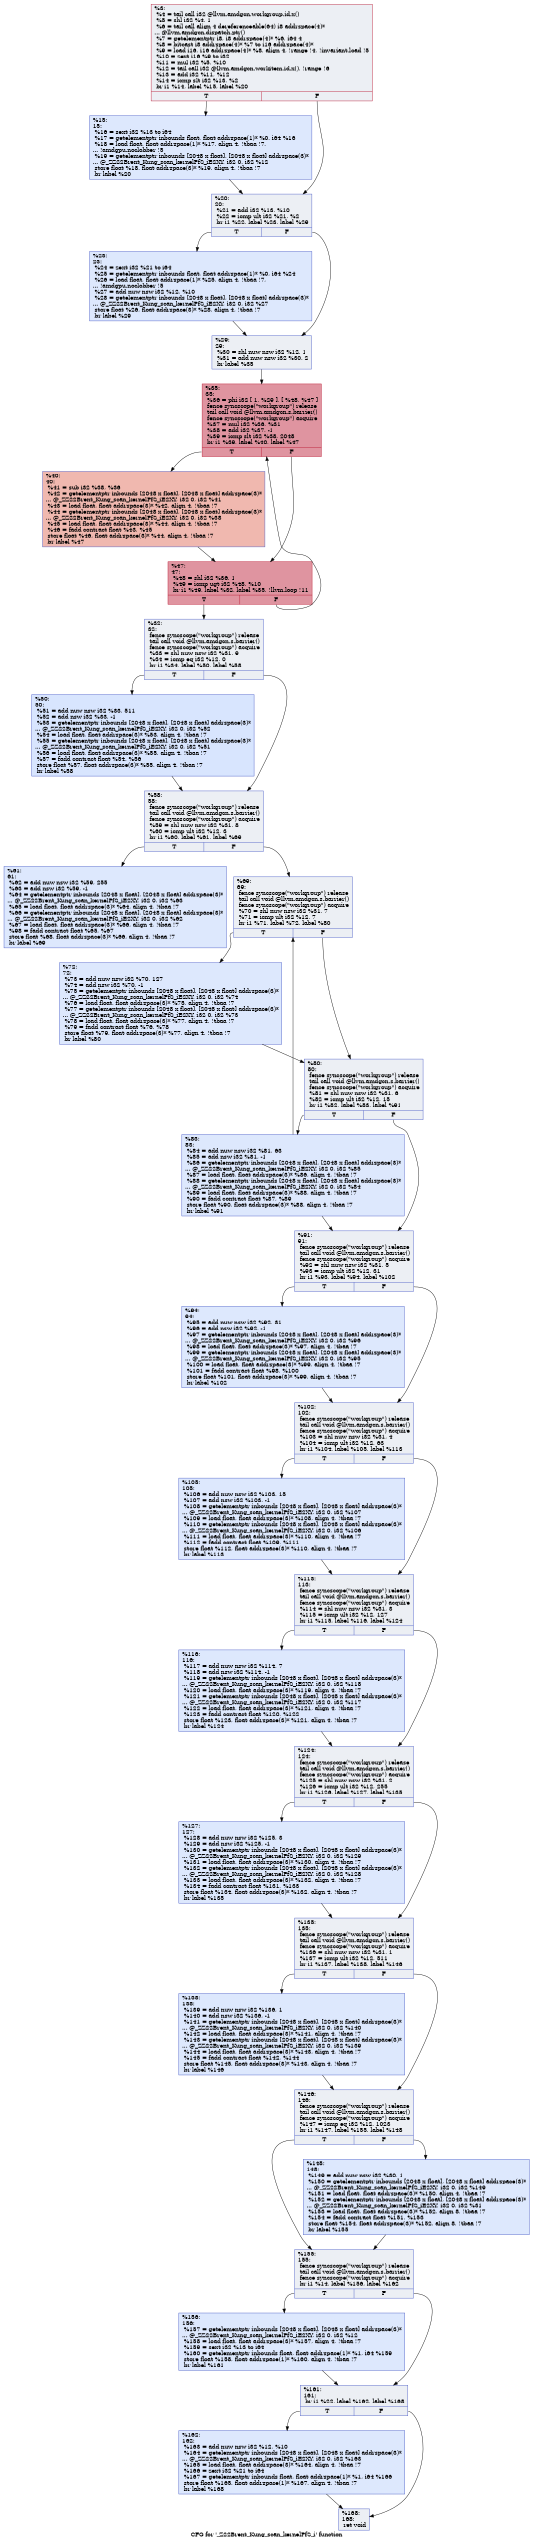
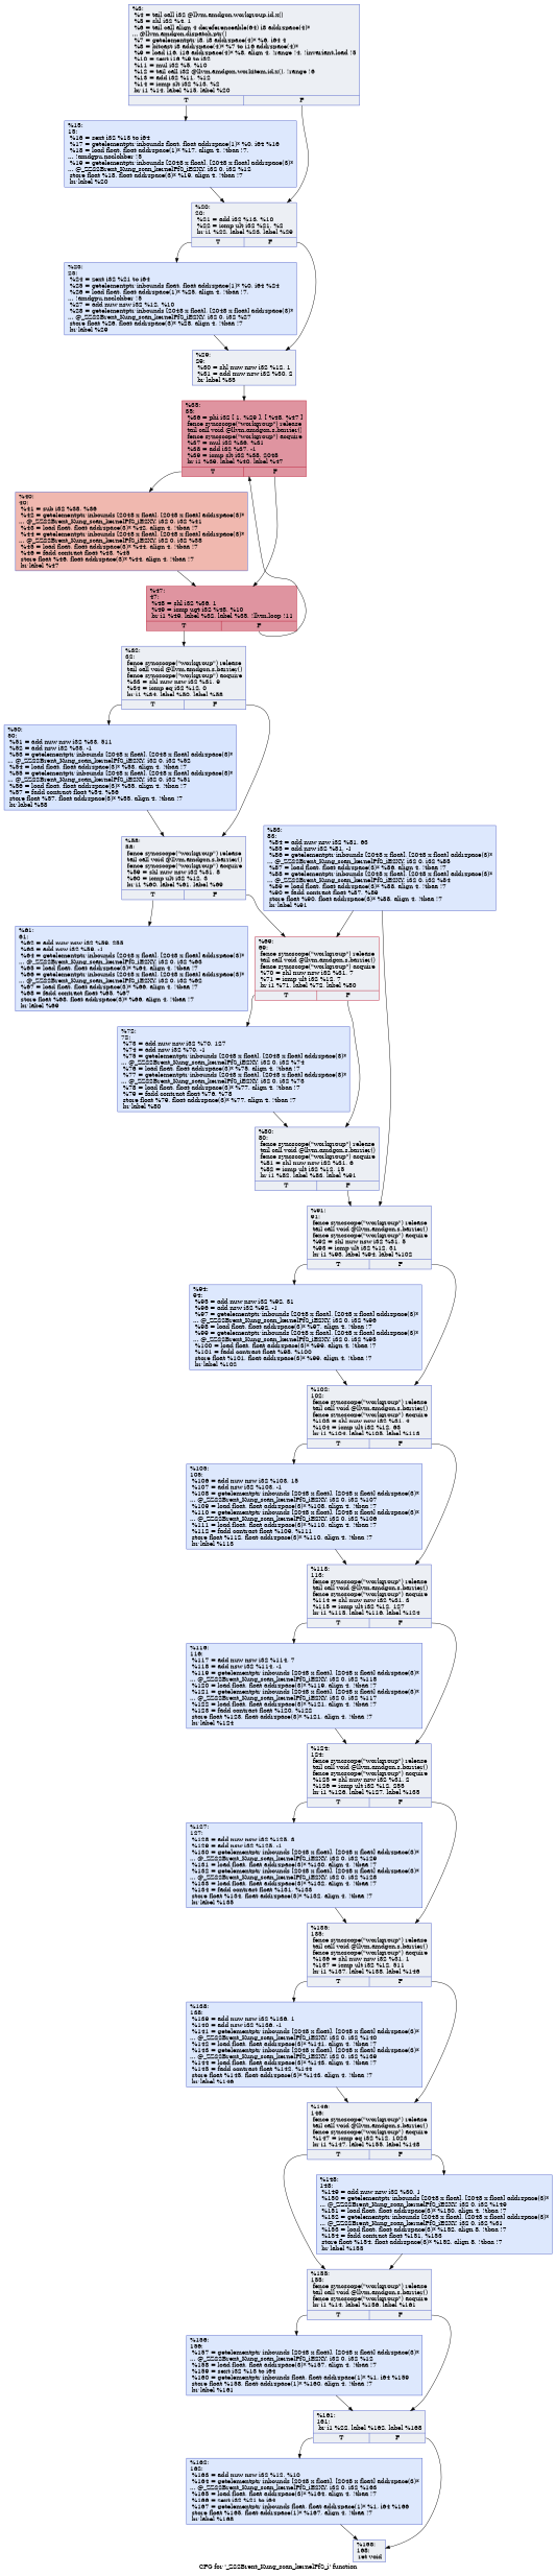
  digraph {
    label="CFG for '_Z22Brent_Kung_scan_kernelPfS_i' function"
    node [color="#3d50c3ff" fillcolor="#d4dbe670" shape=record style=filled]
-   n1 [color="#b70d28ff" label="{%3:\l  %4 = tail call i32 @llvm.amdgcn.workgroup.id.x()\l  %5 = shl i32 %4, 1\l  %6 = tail call align 4 dereferenceable(64) i8 addrspace(4)*\l... @llvm.amdgcn.dispatch.ptr()\l  %7 = getelementptr i8, i8 addrspace(4)* %6, i64 4\l  %8 = bitcast i8 addrspace(4)* %7 to i16 addrspace(4)*\l  %9 = load i16, i16 addrspace(4)* %8, align 4, !range !4, !invariant.load !5\l  %10 = zext i16 %9 to i32\l  %11 = mul i32 %5, %10\l  %12 = tail call i32 @llvm.amdgcn.workitem.id.x(), !range !6\l  %13 = add i32 %11, %12\l  %14 = icmp slt i32 %13, %2\l  br i1 %14, label %15, label %20\l|{<s0>T|<s1>F}}"]
+   n1 [label="{%3:\l  %4 = tail call i32 @llvm.amdgcn.workgroup.id.x()\l  %5 = shl i32 %4, 1\l  %6 = tail call align 4 dereferenceable(64) i8 addrspace(4)*\l... @llvm.amdgcn.dispatch.ptr()\l  %7 = getelementptr i8, i8 addrspace(4)* %6, i64 4\l  %8 = bitcast i8 addrspace(4)* %7 to i16 addrspace(4)*\l  %9 = load i16, i16 addrspace(4)* %8, align 4, !range !4, !invariant.load !5\l  %10 = zext i16 %9 to i32\l  %11 = mul i32 %5, %10\l  %12 = tail call i32 @llvm.amdgcn.workitem.id.x(), !range !6\l  %13 = add i32 %11, %12\l  %14 = icmp slt i32 %13, %2\l  br i1 %14, label %15, label %20\l|{<s0>T|<s1>F}}"]
    n2 [fillcolor="#b2ccfb70" label="{%15:\l15:                                               \l  %16 = sext i32 %13 to i64\l  %17 = getelementptr inbounds float, float addrspace(1)* %0, i64 %16\l  %18 = load float, float addrspace(1)* %17, align 4, !tbaa !7,\l... !amdgpu.noclobber !5\l  %19 = getelementptr inbounds [2048 x float], [2048 x float] addrspace(3)*\l... @_ZZ22Brent_Kung_scan_kernelPfS_iE2XY, i32 0, i32 %12\l  store float %18, float addrspace(3)* %19, align 4, !tbaa !7\l  br label %20\l}"]
    n3 [label="{%20:\l20:                                               \l  %21 = add i32 %13, %10\l  %22 = icmp ult i32 %21, %2\l  br i1 %22, label %23, label %29\l|{<s0>T|<s1>F}}"]
    n4 [fillcolor="#b2ccfb70" label="{%23:\l23:                                               \l  %24 = zext i32 %21 to i64\l  %25 = getelementptr inbounds float, float addrspace(1)* %0, i64 %24\l  %26 = load float, float addrspace(1)* %25, align 4, !tbaa !7,\l... !amdgpu.noclobber !5\l  %27 = add nuw nsw i32 %12, %10\l  %28 = getelementptr inbounds [2048 x float], [2048 x float] addrspace(3)*\l... @_ZZ22Brent_Kung_scan_kernelPfS_iE2XY, i32 0, i32 %27\l  store float %26, float addrspace(3)* %28, align 4, !tbaa !7\l  br label %29\l}"]
    n5 [label="{%29:\l29:                                               \l  %30 = shl nuw nsw i32 %12, 1\l  %31 = add nuw nsw i32 %30, 2\l  br label %35\l}"]
    n6 [color="#b70d28ff" fillcolor="#b70d2870" label="{%35:\l35:                                               \l  %36 = phi i32 [ 1, %29 ], [ %48, %47 ]\l  fence syncscope(\"workgroup\") release\l  tail call void @llvm.amdgcn.s.barrier()\l  fence syncscope(\"workgroup\") acquire\l  %37 = mul i32 %36, %31\l  %38 = add i32 %37, -1\l  %39 = icmp slt i32 %38, 2048\l  br i1 %39, label %40, label %47\l|{<s0>T|<s1>F}}"]
    n7 [fillcolor="#dc5d4a70" label="{%40:\l40:                                               \l  %41 = sub i32 %38, %36\l  %42 = getelementptr inbounds [2048 x float], [2048 x float] addrspace(3)*\l... @_ZZ22Brent_Kung_scan_kernelPfS_iE2XY, i32 0, i32 %41\l  %43 = load float, float addrspace(3)* %42, align 4, !tbaa !7\l  %44 = getelementptr inbounds [2048 x float], [2048 x float] addrspace(3)*\l... @_ZZ22Brent_Kung_scan_kernelPfS_iE2XY, i32 0, i32 %38\l  %45 = load float, float addrspace(3)* %44, align 4, !tbaa !7\l  %46 = fadd contract float %43, %45\l  store float %46, float addrspace(3)* %44, align 4, !tbaa !7\l  br label %47\l}"]
    n8 [color="#b70d28ff" fillcolor="#b70d2870" label="{%47:\l47:                                               \l  %48 = shl i32 %36, 1\l  %49 = icmp ugt i32 %48, %10\l  br i1 %49, label %32, label %35, !llvm.loop !11\l|{<s0>T|<s1>F}}"]
    n9 [label="{%32:\l32:                                               \l  fence syncscope(\"workgroup\") release\l  tail call void @llvm.amdgcn.s.barrier()\l  fence syncscope(\"workgroup\") acquire\l  %33 = shl nuw nsw i32 %31, 9\l  %34 = icmp eq i32 %12, 0\l  br i1 %34, label %50, label %58\l|{<s0>T|<s1>F}}"]
    n10 [fillcolor="#a7c5fe70" label="{%50:\l50:                                               \l  %51 = add nuw nsw i32 %33, 511\l  %52 = add nsw i32 %33, -1\l  %53 = getelementptr inbounds [2048 x float], [2048 x float] addrspace(3)*\l... @_ZZ22Brent_Kung_scan_kernelPfS_iE2XY, i32 0, i32 %52\l  %54 = load float, float addrspace(3)* %53, align 4, !tbaa !7\l  %55 = getelementptr inbounds [2048 x float], [2048 x float] addrspace(3)*\l... @_ZZ22Brent_Kung_scan_kernelPfS_iE2XY, i32 0, i32 %51\l  %56 = load float, float addrspace(3)* %55, align 4, !tbaa !7\l  %57 = fadd contract float %54, %56\l  store float %57, float addrspace(3)* %55, align 4, !tbaa !7\l  br label %58\l}"]
    n11 [label="{%58:\l58:                                               \l  fence syncscope(\"workgroup\") release\l  tail call void @llvm.amdgcn.s.barrier()\l  fence syncscope(\"workgroup\") acquire\l  %59 = shl nuw nsw i32 %31, 8\l  %60 = icmp ult i32 %12, 3\l  br i1 %60, label %61, label %69\l|{<s0>T|<s1>F}}"]
-   n12 [fillcolor="#b2ccfb70" label="{%61:\l61:                                               \l  %62 = add nuw nsw i32 %59, 255\l  %63 = add nsw i32 %59, -1\l  %64 = getelementptr inbounds [2048 x float], [2048 x float] addrspace(3)*\l... @_ZZ22Brent_Kung_scan_kernelPfS_iE2XY, i32 0, i32 %63\l  %65 = load float, float addrspace(3)* %64, align 4, !tbaa !7\l  %66 = getelementptr inbounds [2048 x float], [2048 x float] addrspace(3)*\l... @_ZZ22Brent_Kung_scan_kernelPfS_iE2XY, i32 0, i32 %62\l  %67 = load float, float addrspace(3)* %66, align 4, !tbaa !7\l  %98 = fadd contract float %65, %67\l  store float %68, float addrspace(3)* %66, align 4, !tbaa !7\l  br label %69\l}"]
-   n13 [label="{%69:\l69:                                               \l  fence syncscope(\"workgroup\") release\l  tail call void @llvm.amdgcn.s.barrier()\l  fence syncscope(\"workgroup\") acquire\l  %70 = shl nuw nsw i32 %31, 7\l  %71 = icmp ult i32 %12, 7\l  br i1 %71, label %72, label %80\l|{<s0>T|<s1>F}}"]
+   n12 [fillcolor="#b2ccfb70" label="{%61:\l61:                                               \l  %62 = add nuw nsw i32 %59, 255\l  %63 = add nsw i32 %59, -1\l  %64 = getelementptr inbounds [2048 x float], [2048 x float] addrspace(3)*\l... @_ZZ22Brent_Kung_scan_kernelPfS_iE2XY, i32 0, i32 %63\l  %65 = load float, float addrspace(3)* %64, align 4, !tbaa !7\l  %66 = getelementptr inbounds [2048 x float], [2048 x float] addrspace(3)*\l... @_ZZ22Brent_Kung_scan_kernelPfS_iE2XY, i32 0, i32 %62\l  %67 = load float, float addrspace(3)* %66, align 4, !tbaa !7\l  %68 = fadd contract float %65, %67\l  store float %68, float addrspace(3)* %66, align 4, !tbaa !7\l  br label %69\l}"]
+   n13 [color="#b70d28ff" label="{%69:\l69:                                               \l  fence syncscope(\"workgroup\") release\l  tail call void @llvm.amdgcn.s.barrier()\l  fence syncscope(\"workgroup\") acquire\l  %70 = shl nuw nsw i32 %31, 7\l  %71 = icmp ult i32 %12, 7\l  br i1 %71, label %72, label %80\l|{<s0>T|<s1>F}}"]
    n14 [fillcolor="#b2ccfb70" label="{%72:\l72:                                               \l  %73 = add nuw nsw i32 %70, 127\l  %74 = add nsw i32 %70, -1\l  %75 = getelementptr inbounds [2048 x float], [2048 x float] addrspace(3)*\l... @_ZZ22Brent_Kung_scan_kernelPfS_iE2XY, i32 0, i32 %74\l  %76 = load float, float addrspace(3)* %75, align 4, !tbaa !7\l  %77 = getelementptr inbounds [2048 x float], [2048 x float] addrspace(3)*\l... @_ZZ22Brent_Kung_scan_kernelPfS_iE2XY, i32 0, i32 %73\l  %78 = load float, float addrspace(3)* %77, align 4, !tbaa !7\l  %79 = fadd contract float %76, %78\l  store float %79, float addrspace(3)* %77, align 4, !tbaa !7\l  br label %80\l}"]
    n15 [label="{%80:\l80:                                               \l  fence syncscope(\"workgroup\") release\l  tail call void @llvm.amdgcn.s.barrier()\l  fence syncscope(\"workgroup\") acquire\l  %81 = shl nuw nsw i32 %31, 6\l  %82 = icmp ult i32 %12, 15\l  br i1 %82, label %83, label %91\l|{<s0>T|<s1>F}}"]
    n16 [fillcolor="#b2ccfb70" label="{%83:\l83:                                               \l  %84 = add nuw nsw i32 %81, 63\l  %85 = add nsw i32 %81, -1\l  %86 = getelementptr inbounds [2048 x float], [2048 x float] addrspace(3)*\l... @_ZZ22Brent_Kung_scan_kernelPfS_iE2XY, i32 0, i32 %85\l  %87 = load float, float addrspace(3)* %86, align 4, !tbaa !7\l  %88 = getelementptr inbounds [2048 x float], [2048 x float] addrspace(3)*\l... @_ZZ22Brent_Kung_scan_kernelPfS_iE2XY, i32 0, i32 %84\l  %89 = load float, float addrspace(3)* %88, align 4, !tbaa !7\l  %90 = fadd contract float %87, %89\l  store float %90, float addrspace(3)* %88, align 4, !tbaa !7\l  br label %91\l}"]
    n17 [label="{%91:\l91:                                               \l  fence syncscope(\"workgroup\") release\l  tail call void @llvm.amdgcn.s.barrier()\l  fence syncscope(\"workgroup\") acquire\l  %92 = shl nuw nsw i32 %31, 5\l  %93 = icmp ult i32 %12, 31\l  br i1 %93, label %94, label %102\l|{<s0>T|<s1>F}}"]
    n18 [fillcolor="#b2ccfb70" label="{%94:\l94:                                               \l  %95 = add nuw nsw i32 %92, 31\l  %96 = add nsw i32 %92, -1\l  %97 = getelementptr inbounds [2048 x float], [2048 x float] addrspace(3)*\l... @_ZZ22Brent_Kung_scan_kernelPfS_iE2XY, i32 0, i32 %96\l  %98 = load float, float addrspace(3)* %97, align 4, !tbaa !7\l  %99 = getelementptr inbounds [2048 x float], [2048 x float] addrspace(3)*\l... @_ZZ22Brent_Kung_scan_kernelPfS_iE2XY, i32 0, i32 %95\l  %100 = load float, float addrspace(3)* %99, align 4, !tbaa !7\l  %101 = fadd contract float %98, %100\l  store float %101, float addrspace(3)* %99, align 4, !tbaa !7\l  br label %102\l}"]
    n19 [label="{%102:\l102:                                              \l  fence syncscope(\"workgroup\") release\l  tail call void @llvm.amdgcn.s.barrier()\l  fence syncscope(\"workgroup\") acquire\l  %103 = shl nuw nsw i32 %31, 4\l  %104 = icmp ult i32 %12, 63\l  br i1 %104, label %105, label %113\l|{<s0>T|<s1>F}}"]
    n20 [fillcolor="#b2ccfb70" label="{%105:\l105:                                              \l  %106 = add nuw nsw i32 %103, 15\l  %107 = add nsw i32 %103, -1\l  %108 = getelementptr inbounds [2048 x float], [2048 x float] addrspace(3)*\l... @_ZZ22Brent_Kung_scan_kernelPfS_iE2XY, i32 0, i32 %107\l  %109 = load float, float addrspace(3)* %108, align 4, !tbaa !7\l  %110 = getelementptr inbounds [2048 x float], [2048 x float] addrspace(3)*\l... @_ZZ22Brent_Kung_scan_kernelPfS_iE2XY, i32 0, i32 %106\l  %111 = load float, float addrspace(3)* %110, align 4, !tbaa !7\l  %112 = fadd contract float %109, %111\l  store float %112, float addrspace(3)* %110, align 4, !tbaa !7\l  br label %113\l}"]
    n21 [label="{%113:\l113:                                              \l  fence syncscope(\"workgroup\") release\l  tail call void @llvm.amdgcn.s.barrier()\l  fence syncscope(\"workgroup\") acquire\l  %114 = shl nuw nsw i32 %31, 3\l  %115 = icmp ult i32 %12, 127\l  br i1 %115, label %116, label %124\l|{<s0>T|<s1>F}}"]
    n22 [fillcolor="#b2ccfb70" label="{%116:\l116:                                              \l  %117 = add nuw nsw i32 %114, 7\l  %118 = add nsw i32 %114, -1\l  %119 = getelementptr inbounds [2048 x float], [2048 x float] addrspace(3)*\l... @_ZZ22Brent_Kung_scan_kernelPfS_iE2XY, i32 0, i32 %118\l  %120 = load float, float addrspace(3)* %119, align 4, !tbaa !7\l  %121 = getelementptr inbounds [2048 x float], [2048 x float] addrspace(3)*\l... @_ZZ22Brent_Kung_scan_kernelPfS_iE2XY, i32 0, i32 %117\l  %122 = load float, float addrspace(3)* %121, align 4, !tbaa !7\l  %123 = fadd contract float %120, %122\l  store float %123, float addrspace(3)* %121, align 4, !tbaa !7\l  br label %124\l}"]
    n23 [label="{%124:\l124:                                              \l  fence syncscope(\"workgroup\") release\l  tail call void @llvm.amdgcn.s.barrier()\l  fence syncscope(\"workgroup\") acquire\l  %125 = shl nuw nsw i32 %31, 2\l  %126 = icmp ult i32 %12, 255\l  br i1 %126, label %127, label %135\l|{<s0>T|<s1>F}}"]
    n24 [fillcolor="#b2ccfb70" label="{%127:\l127:                                              \l  %128 = add nuw nsw i32 %125, 3\l  %129 = add nsw i32 %125, -1\l  %130 = getelementptr inbounds [2048 x float], [2048 x float] addrspace(3)*\l... @_ZZ22Brent_Kung_scan_kernelPfS_iE2XY, i32 0, i32 %129\l  %131 = load float, float addrspace(3)* %130, align 4, !tbaa !7\l  %132 = getelementptr inbounds [2048 x float], [2048 x float] addrspace(3)*\l... @_ZZ22Brent_Kung_scan_kernelPfS_iE2XY, i32 0, i32 %128\l  %133 = load float, float addrspace(3)* %132, align 4, !tbaa !7\l  %134 = fadd contract float %131, %133\l  store float %134, float addrspace(3)* %132, align 4, !tbaa !7\l  br label %135\l}"]
    n25 [label="{%135:\l135:                                              \l  fence syncscope(\"workgroup\") release\l  tail call void @llvm.amdgcn.s.barrier()\l  fence syncscope(\"workgroup\") acquire\l  %136 = shl nuw nsw i32 %31, 1\l  %137 = icmp ult i32 %12, 511\l  br i1 %137, label %138, label %146\l|{<s0>T|<s1>F}}"]
    n26 [fillcolor="#b2ccfb70" label="{%138:\l138:                                              \l  %139 = add nuw nsw i32 %136, 1\l  %140 = add nsw i32 %136, -1\l  %141 = getelementptr inbounds [2048 x float], [2048 x float] addrspace(3)*\l... @_ZZ22Brent_Kung_scan_kernelPfS_iE2XY, i32 0, i32 %140\l  %142 = load float, float addrspace(3)* %141, align 4, !tbaa !7\l  %143 = getelementptr inbounds [2048 x float], [2048 x float] addrspace(3)*\l... @_ZZ22Brent_Kung_scan_kernelPfS_iE2XY, i32 0, i32 %139\l  %144 = load float, float addrspace(3)* %143, align 4, !tbaa !7\l  %145 = fadd contract float %142, %144\l  store float %145, float addrspace(3)* %143, align 4, !tbaa !7\l  br label %146\l}"]
    n27 [label="{%146:\l146:                                              \l  fence syncscope(\"workgroup\") release\l  tail call void @llvm.amdgcn.s.barrier()\l  fence syncscope(\"workgroup\") acquire\l  %147 = icmp eq i32 %12, 1023\l  br i1 %147, label %155, label %148\l|{<s0>T|<s1>F}}"]
-   n28 [label="{%155:\l155:                                              \l  fence syncscope(\"workgroup\") release\l  tail call void @llvm.amdgcn.s.barrier()\l  fence syncscope(\"workgroup\") acquire\l  br i1 %14, label %156, label %162\l|{<s0>T|<s1>F}}"]
+   n28 [label="{%155:\l155:                                              \l  fence syncscope(\"workgroup\") release\l  tail call void @llvm.amdgcn.s.barrier()\l  fence syncscope(\"workgroup\") acquire\l  br i1 %14, label %156, label %161\l|{<s0>T|<s1>F}}"]
    n29 [fillcolor="#b2ccfb70" label="{%148:\l148:                                              \l  %149 = add nuw nsw i32 %30, 1\l  %150 = getelementptr inbounds [2048 x float], [2048 x float] addrspace(3)*\l... @_ZZ22Brent_Kung_scan_kernelPfS_iE2XY, i32 0, i32 %149\l  %151 = load float, float addrspace(3)* %150, align 4, !tbaa !7\l  %152 = getelementptr inbounds [2048 x float], [2048 x float] addrspace(3)*\l... @_ZZ22Brent_Kung_scan_kernelPfS_iE2XY, i32 0, i32 %31\l  %153 = load float, float addrspace(3)* %152, align 8, !tbaa !7\l  %154 = fadd contract float %151, %153\l  store float %154, float addrspace(3)* %152, align 8, !tbaa !7\l  br label %155\l}"]
    n30 [fillcolor="#b2ccfb70" label="{%156:\l156:                                              \l  %157 = getelementptr inbounds [2048 x float], [2048 x float] addrspace(3)*\l... @_ZZ22Brent_Kung_scan_kernelPfS_iE2XY, i32 0, i32 %12\l  %158 = load float, float addrspace(3)* %157, align 4, !tbaa !7\l  %159 = sext i32 %13 to i64\l  %160 = getelementptr inbounds float, float addrspace(1)* %1, i64 %159\l  store float %158, float addrspace(1)* %160, align 4, !tbaa !7\l  br label %161\l}"]
    n31 [label="{%161:\l161:                                              \l  br i1 %22, label %162, label %168\l|{<s0>T|<s1>F}}"]
    n32 [fillcolor="#b2ccfb70" label="{%162:\l162:                                              \l  %163 = add nuw nsw i32 %12, %10\l  %164 = getelementptr inbounds [2048 x float], [2048 x float] addrspace(3)*\l... @_ZZ22Brent_Kung_scan_kernelPfS_iE2XY, i32 0, i32 %163\l  %165 = load float, float addrspace(3)* %164, align 4, !tbaa !7\l  %166 = zext i32 %21 to i64\l  %167 = getelementptr inbounds float, float addrspace(1)* %1, i64 %166\l  store float %165, float addrspace(1)* %167, align 4, !tbaa !7\l  br label %168\l}"]
    n33 [label="{%168:\l168:                                              \l  ret void\l}"]
    n1 -> n2 [tailport=s0]
    n1 -> n3 [tailport=s1]
    n2 -> n3
    n3 -> n4 [tailport=s0]
    n3 -> n5 [tailport=s1]
    n4 -> n5
    n5 -> n6
    n6 -> n7 [tailport=s0]
    n6 -> n8 [tailport=s1]
    n7 -> n8
    n8 -> n6 [tailport=s1]
    n8 -> n9 [tailport=s0]
    n9 -> n10 [tailport=s0]
    n9 -> n11 [tailport=s1]
    n10 -> n11
    n11 -> n12 [tailport=s0]
    n11 -> n13 [tailport=s1]
    n13 -> n14 [tailport=s0]
    n13 -> n15 [tailport=s1]
    n14 -> n15
-   n15 -> n16 [tailport=s0]
    n15 -> n17 [tailport=s1]
    n16 -> n13
    n16 -> n17
    n17 -> n18 [tailport=s0]
    n17 -> n19 [tailport=s1]
    n18 -> n19
    n19 -> n20 [tailport=s0]
    n19 -> n21 [tailport=s1]
    n20 -> n21
    n21 -> n22 [tailport=s0]
    n21 -> n23 [tailport=s1]
    n22 -> n23
    n23 -> n24 [tailport=s0]
    n23 -> n25 [tailport=s1]
    n24 -> n25
    n25 -> n26 [tailport=s0]
    n25 -> n27 [tailport=s1]
    n26 -> n27
    n27 -> n28 [tailport=s0]
    n27 -> n29 [tailport=s1]
    n28 -> n30 [tailport=s0]
    n28 -> n31 [tailport=s1]
    n29 -> n28
    n30 -> n31
    n31 -> n32 [tailport=s0]
    n31 -> n33 [tailport=s1]
    n32 -> n33
  }
